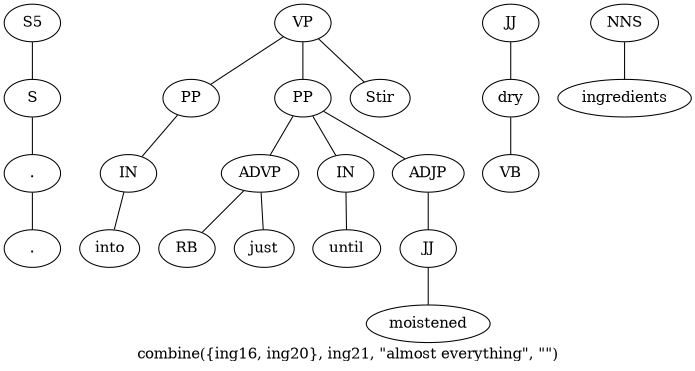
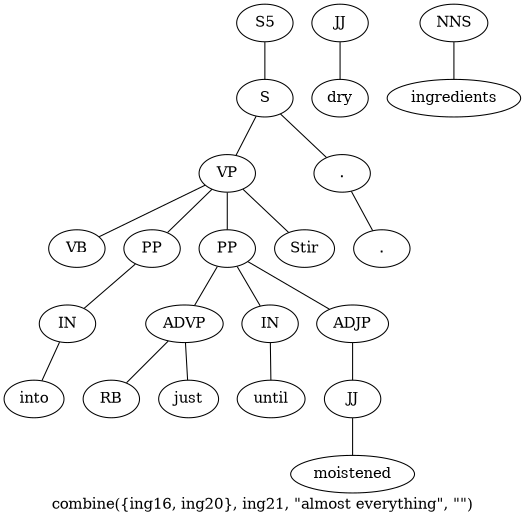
  graph {
    label="combine({ing16, ing20}, ing21, \"almost everything\", \"\")"
    n1 [label=S5]
    n2 [label=S]
    n3 [label=VP]
    n4 [label="."]
    n5 [label=VB]
    n6 [label=PP]
    n7 [label=PP]
    n8 [label=Stir]
    n9 [label="."]
    n10 [label=IN]
    n11 [label=ADVP]
    n12 [label=IN]
    n13 [label=ADJP]
    n14 [label=into]
    n15 [label=JJ]
    n16 [label=dry]
    n17 [label=NNS]
    n18 [label=ingredients]
    n19 [label=RB]
    n20 [label=just]
    n21 [label=until]
    n22 [label=JJ]
    n23 [label=moistened]
    n1 -- n2
+   n2 -- n3
    n2 -- n4
-   n16 -- n5
+   n3 -- n5
    n3 -- n6
    n3 -- n7
    n3 -- n8
    n4 -- n9
    n6 -- n10
    n7 -- n11
    n7 -- n12
    n7 -- n13
    n10 -- n14
    n11 -- n19
    n11 -- n20
    n12 -- n21
    n13 -- n22
    n15 -- n16
    n17 -- n18
    n22 -- n23
  }
